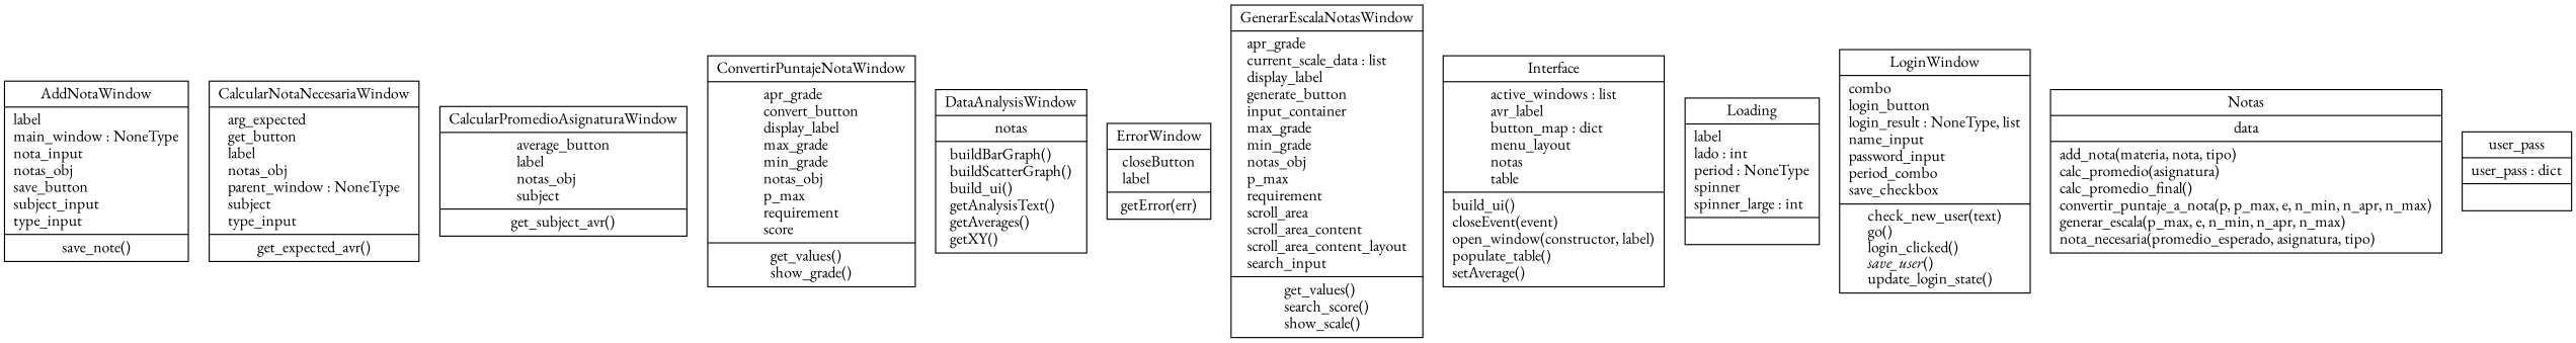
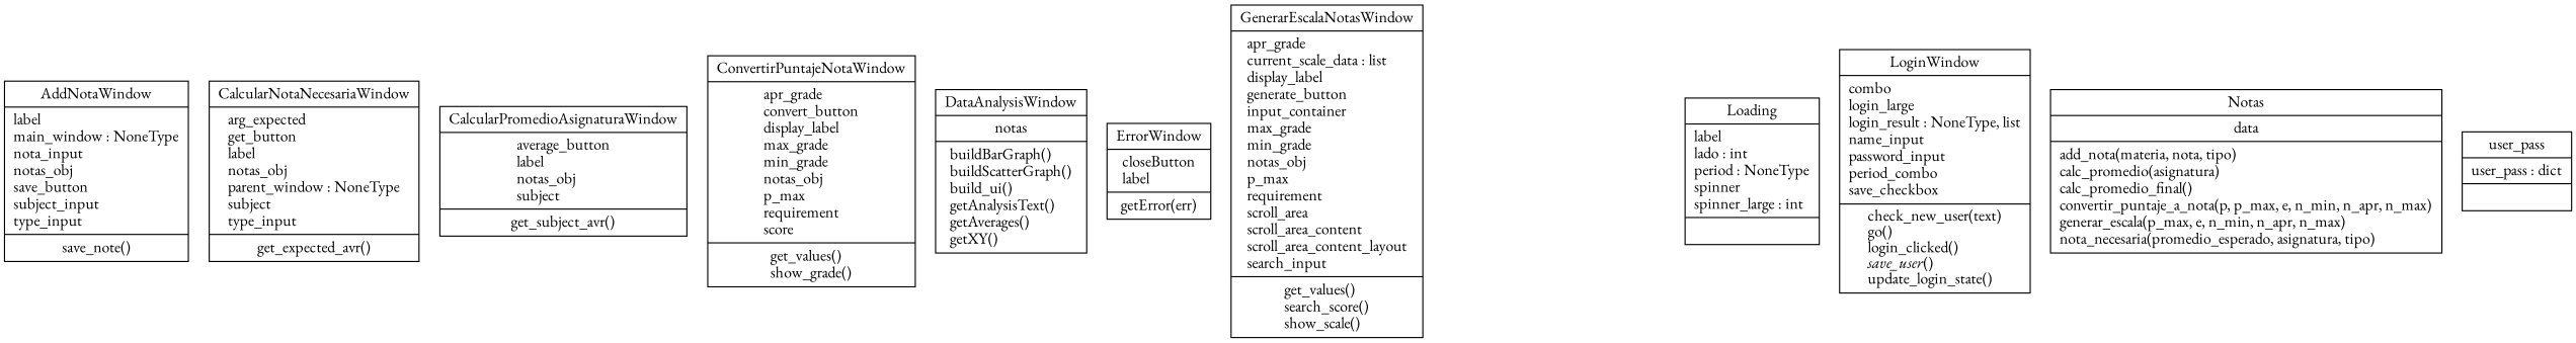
  digraph {
    rankdir=BT
    fontname="EB Garamond"
    node [color=black fontcolor=black shape=record style=solid fontname="EB Garamond"]
    n1 [label=<{AddNotaWindow|label<br ALIGN="LEFT"/>main_window : NoneType<br ALIGN="LEFT"/>nota_input<br ALIGN="LEFT"/>notas_obj<br ALIGN="LEFT"/>save_button<br ALIGN="LEFT"/>subject_input<br ALIGN="LEFT"/>type_input<br ALIGN="LEFT"/>|save_note()<br ALIGN="LEFT"/>}>]
    n2 [label=<{CalcularNotaNecesariaWindow|arg_expected<br ALIGN="LEFT"/>get_button<br ALIGN="LEFT"/>label<br ALIGN="LEFT"/>notas_obj<br ALIGN="LEFT"/>parent_window : NoneType<br ALIGN="LEFT"/>subject<br ALIGN="LEFT"/>type_input<br ALIGN="LEFT"/>|get_expected_avr()<br ALIGN="LEFT"/>}>]
    n3 [label=<{CalcularPromedioAsignaturaWindow|average_button<br ALIGN="LEFT"/>label<br ALIGN="LEFT"/>notas_obj<br ALIGN="LEFT"/>subject<br ALIGN="LEFT"/>|get_subject_avr()<br ALIGN="LEFT"/>}>]
    n4 [label=<{ConvertirPuntajeNotaWindow|apr_grade<br ALIGN="LEFT"/>convert_button<br ALIGN="LEFT"/>display_label<br ALIGN="LEFT"/>max_grade<br ALIGN="LEFT"/>min_grade<br ALIGN="LEFT"/>notas_obj<br ALIGN="LEFT"/>p_max<br ALIGN="LEFT"/>requirement<br ALIGN="LEFT"/>score<br ALIGN="LEFT"/>|get_values()<br ALIGN="LEFT"/>show_grade()<br ALIGN="LEFT"/>}>]
    n5 [label=<{DataAnalysisWindow|notas<br ALIGN="LEFT"/>|buildBarGraph()<br ALIGN="LEFT"/>buildScatterGraph()<br ALIGN="LEFT"/>build_ui()<br ALIGN="LEFT"/>getAnalysisText()<br ALIGN="LEFT"/>getAverages()<br ALIGN="LEFT"/>getXY()<br ALIGN="LEFT"/>}>]
    n6 [label=<{ErrorWindow|closeButton<br ALIGN="LEFT"/>label<br ALIGN="LEFT"/>|getError(err)<br ALIGN="LEFT"/>}>]
    n7 [label=<{GenerarEscalaNotasWindow|apr_grade<br ALIGN="LEFT"/>current_scale_data : list<br ALIGN="LEFT"/>display_label<br ALIGN="LEFT"/>generate_button<br ALIGN="LEFT"/>input_container<br ALIGN="LEFT"/>max_grade<br ALIGN="LEFT"/>min_grade<br ALIGN="LEFT"/>notas_obj<br ALIGN="LEFT"/>p_max<br ALIGN="LEFT"/>requirement<br ALIGN="LEFT"/>scroll_area<br ALIGN="LEFT"/>scroll_area_content<br ALIGN="LEFT"/>scroll_area_content_layout<br ALIGN="LEFT"/>search_input<br ALIGN="LEFT"/>|get_values()<br ALIGN="LEFT"/>search_score()<br ALIGN="LEFT"/>show_scale()<br ALIGN="LEFT"/>}>]
-   n8 [label=<{Interface|active_windows : list<br ALIGN="LEFT"/>avr_label<br ALIGN="LEFT"/>button_map : dict<br ALIGN="LEFT"/>menu_layout<br ALIGN="LEFT"/>notas<br ALIGN="LEFT"/>table<br ALIGN="LEFT"/>|build_ui()<br ALIGN="LEFT"/>closeEvent(event)<br ALIGN="LEFT"/>open_window(constructor, label)<br ALIGN="LEFT"/>populate_table()<br ALIGN="LEFT"/>setAverage()<br ALIGN="LEFT"/>}>]
    n9 [label=<{Loading|label<br ALIGN="LEFT"/>lado : int<br ALIGN="LEFT"/>period : NoneType<br ALIGN="LEFT"/>spinner<br ALIGN="LEFT"/>spinner_large : int<br ALIGN="LEFT"/>|}>]
-   n10 [label=<{LoginWindow|combo<br ALIGN="LEFT"/>login_button<br ALIGN="LEFT"/>login_result : NoneType, list<br ALIGN="LEFT"/>name_input<br ALIGN="LEFT"/>password_input<br ALIGN="LEFT"/>period_combo<br ALIGN="LEFT"/>save_checkbox<br ALIGN="LEFT"/>|check_new_user(text)<br ALIGN="LEFT"/>go()<br ALIGN="LEFT"/>login_clicked()<br ALIGN="LEFT"/><I>save_user</I>()<br ALIGN="LEFT"/>update_login_state()<br ALIGN="LEFT"/>}>]
+   n10 [label=<{LoginWindow|combo<br ALIGN="LEFT"/>login_large<br ALIGN="LEFT"/>login_result : NoneType, list<br ALIGN="LEFT"/>name_input<br ALIGN="LEFT"/>password_input<br ALIGN="LEFT"/>period_combo<br ALIGN="LEFT"/>save_checkbox<br ALIGN="LEFT"/>|check_new_user(text)<br ALIGN="LEFT"/>go()<br ALIGN="LEFT"/>login_clicked()<br ALIGN="LEFT"/><I>save_user</I>()<br ALIGN="LEFT"/>update_login_state()<br ALIGN="LEFT"/>}>]
    n11 [label=<{Notas|data<br ALIGN="LEFT"/>|add_nota(materia, nota, tipo)<br ALIGN="LEFT"/>calc_promedio(asignatura)<br ALIGN="LEFT"/>calc_promedio_final()<br ALIGN="LEFT"/>convertir_puntaje_a_nota(p, p_max, e, n_min, n_apr, n_max)<br ALIGN="LEFT"/>generar_escala(p_max, e, n_min, n_apr, n_max)<br ALIGN="LEFT"/>nota_necesaria(promedio_esperado, asignatura, tipo)<br ALIGN="LEFT"/>}>]
    n12 [label=<{user_pass|user_pass : dict<br ALIGN="LEFT"/>|}>]
  }
